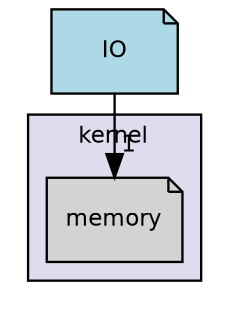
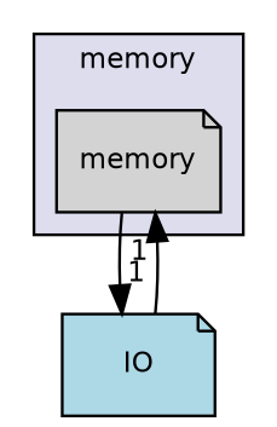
  digraph {
    compound=true
    node [fontname=Helvetica fontsize=10 shape=note style=filled]
    edge [headlabel=1 labeldistance=1.5 labelfontname=Helvetica labelfontsize=10]
    n1 [fillcolor=lightgrey label=memory pencolor=black]
    n2 [label=IO fillcolor=lightblue]
    subgraph cluster_1 {
      bgcolor="#ddddee"
      fontname=Helvetica
      fontsize=10
-     label=kernel
+     label=memory
      pencolor=black
      n1
    }
+   n1 -> n2
    n2 -> n1
  }
